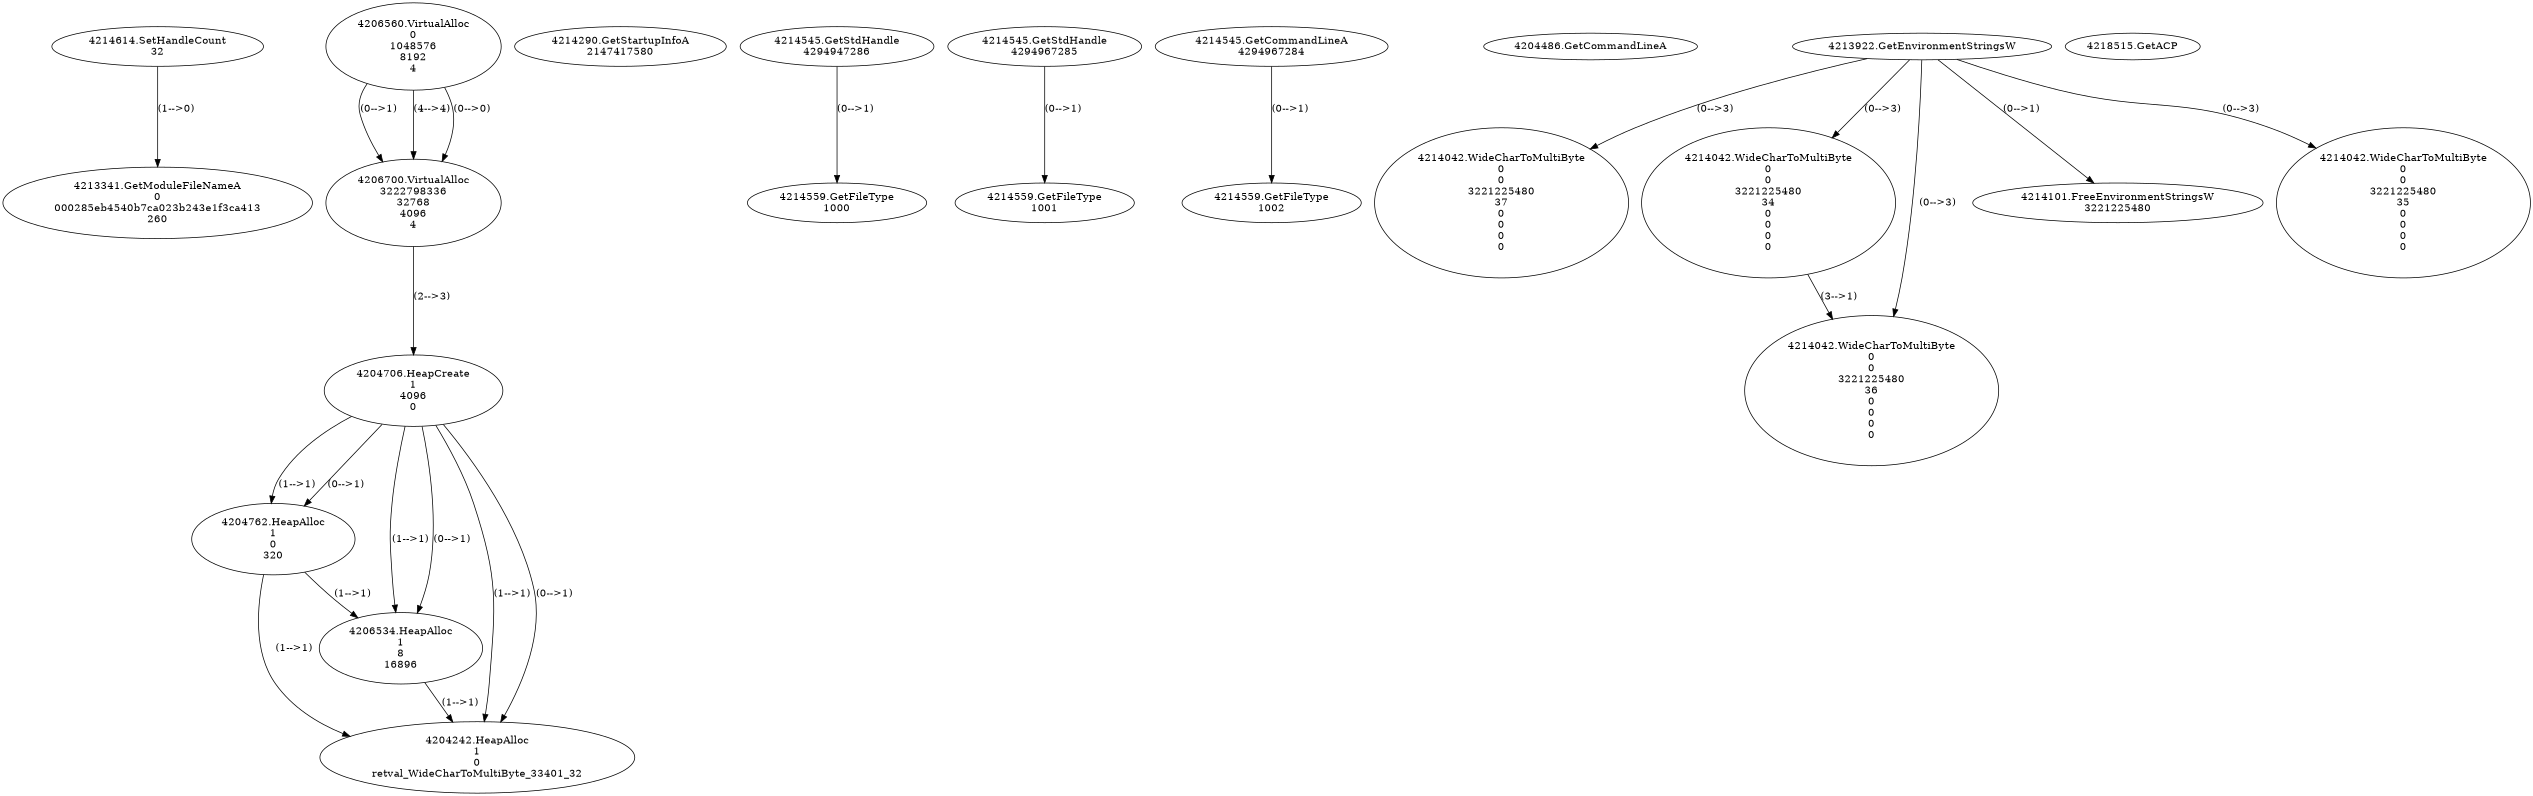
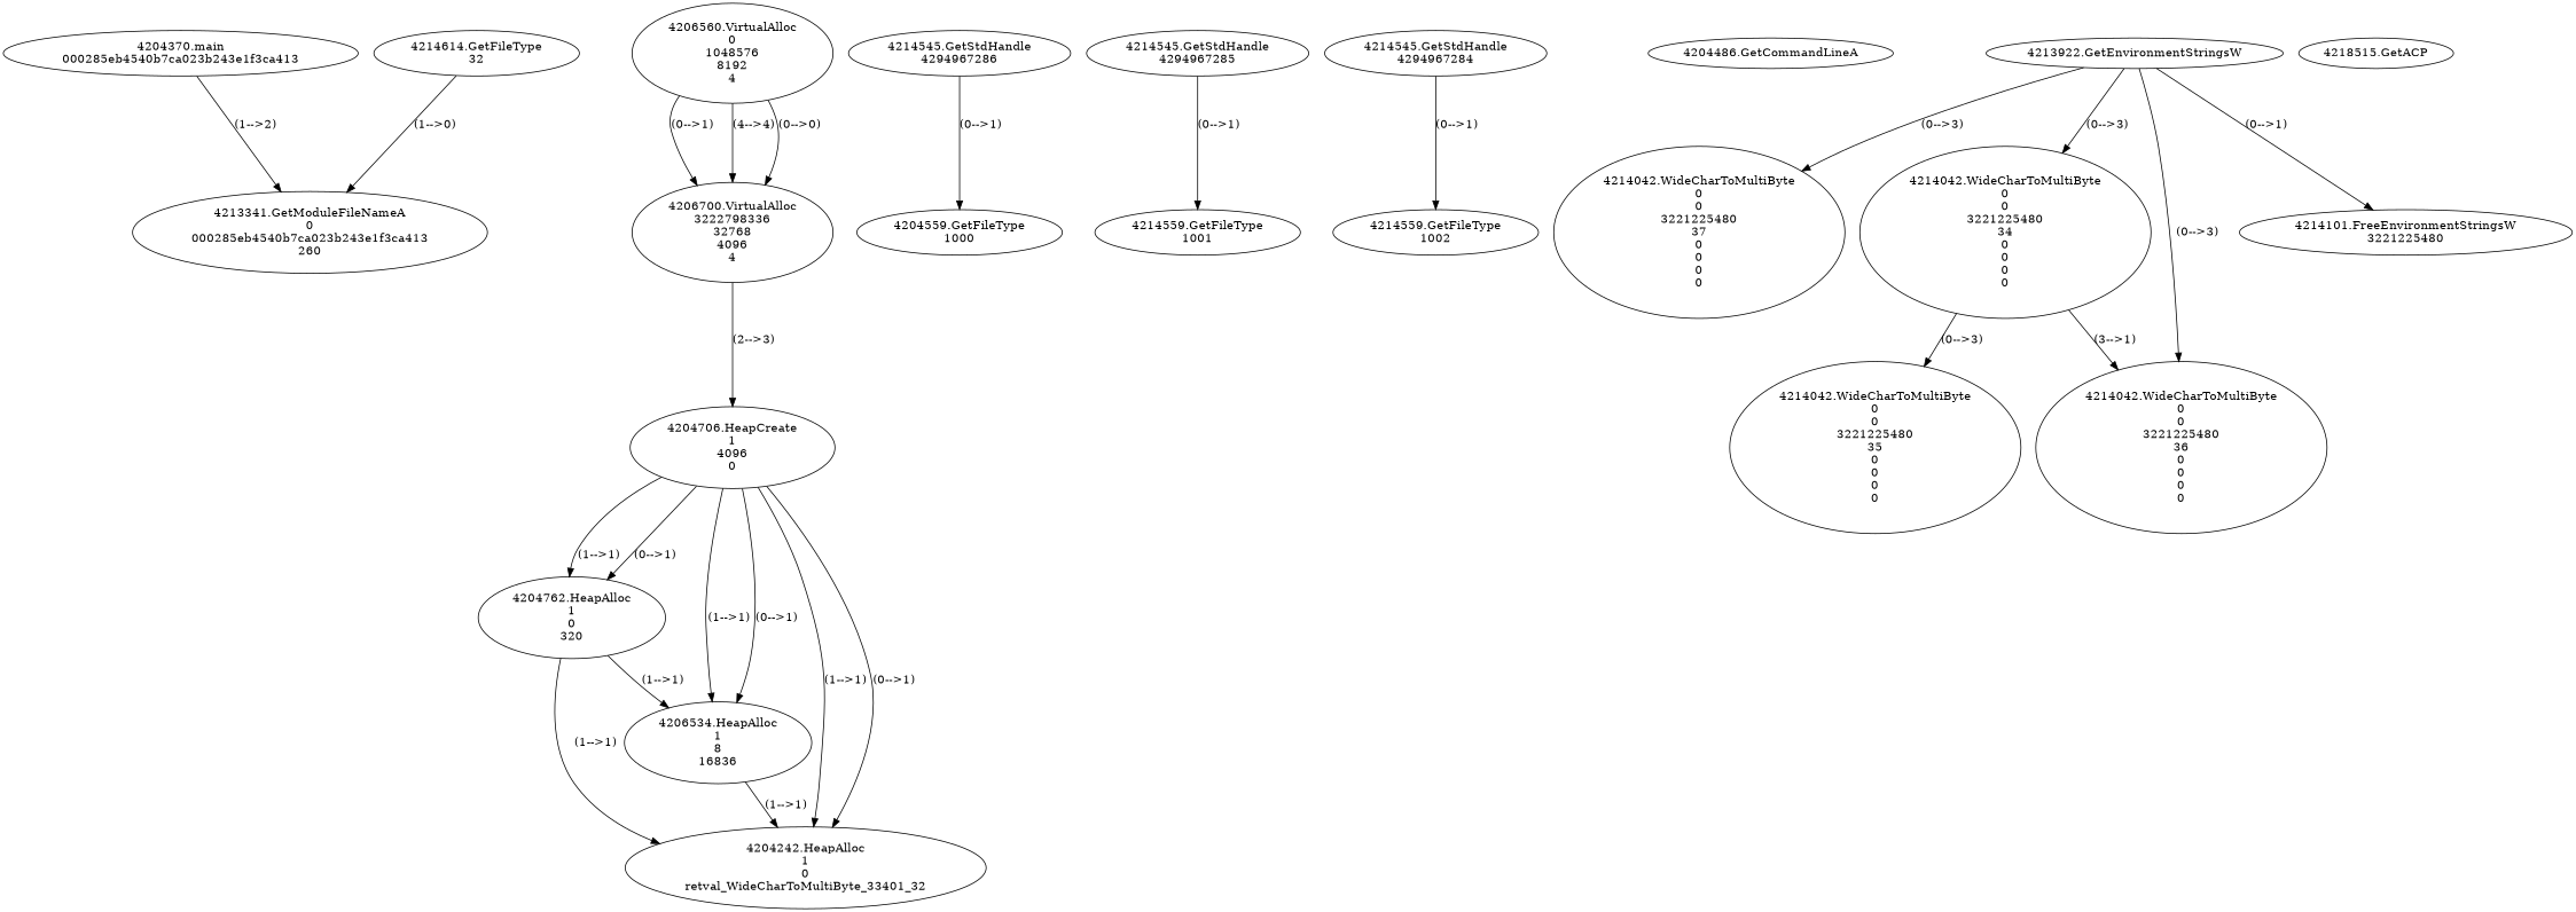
  digraph {
    fontname="DejaVu Serif"
    node [fontname="DejaVu Serif"]
    edge [fontname="DejaVu Serif"]
+   n1 [label="4204370.main\n000285eb4540b7ca023b243e1f3ca413"]
    n2 [label="4213341.GetModuleFileNameA\n0\n000285eb4540b7ca023b243e1f3ca413\n260"]
    n3 [label="4204706.HeapCreate\n1\n4096\n0"]
    n4 [label="4204762.HeapAlloc\n1\n0\n320"]
-   n5 [label="4206534.HeapAlloc\n1\n8\n16896"]
+   n5 [label="4206534.HeapAlloc\n1\n8\n16836"]
    n6 [label="4204242.HeapAlloc\n1\n0\nretval_WideCharToMultiByte_33401_32"]
    n7 [label="4206700.VirtualAlloc\n3222798336\n32768\n4096\n4"]
    n8 [label="4206560.VirtualAlloc\n0\n1048576\n8192\n4"]
-   n9 [label="4214290.GetStartupInfoA\n2147417580"]
-   n10 [label="4214545.GetStdHandle\n4294947286"]
-   n11 [label="4214559.GetFileType\n1000"]
+   n10 [label="4214545.GetStdHandle\n4294967286"]
+   n11 [label="4204559.GetFileType\n1000"]
    n12 [label="4214545.GetStdHandle\n4294967285"]
    n13 [label="4214559.GetFileType\n1001"]
-   n14 [label="4214545.GetCommandLineA\n4294967284"]
+   n14 [label="4214545.GetStdHandle\n4294967284"]
    n15 [label="4214559.GetFileType\n1002"]
-   n16 [label="4214614.SetHandleCount\n32"]
+   n16 [label="4214614.GetFileType\n32"]
    n17 [label="4204486.GetCommandLineA\n"]
    n18 [label="4213922.GetEnvironmentStringsW\n"]
    n19 [label="4214042.WideCharToMultiByte\n0\n0\n3221225480\n37\n0\n0\n0\n0"]
    n20 [label="4214042.WideCharToMultiByte\n0\n0\n3221225480\n34\n0\n0\n0\n0"]
    n21 [label="4214042.WideCharToMultiByte\n0\n0\n3221225480\n36\n0\n0\n0\n0"]
    n22 [label="4214101.FreeEnvironmentStringsW\n3221225480"]
    n23 [label="4214042.WideCharToMultiByte\n0\n0\n3221225480\n35\n0\n0\n0\n0"]
    n24 [label="4218515.GetACP\n"]
+   n1 -> n2 [label="(1-->2)"]
    n3 -> n4 [label="(1-->1)"]
    n3 -> n4 [label="(0-->1)"]
    n3 -> n5 [label="(1-->1)"]
    n3 -> n5 [label="(0-->1)"]
    n3 -> n6 [label="(1-->1)"]
    n3 -> n6 [label="(0-->1)"]
    n4 -> n5 [label="(1-->1)"]
    n4 -> n6 [label="(1-->1)"]
    n5 -> n6 [label="(1-->1)"]
    n7 -> n3 [label="(2-->3)"]
    n8 -> n7 [label="(0-->1)"]
    n8 -> n7 [label="(4-->4)"]
    n8 -> n7 [label="(0-->0)"]
    n10 -> n11 [label="(0-->1)"]
    n12 -> n13 [label="(0-->1)"]
    n14 -> n15 [label="(0-->1)"]
    n16 -> n2 [label="(1-->0)"]
    n18 -> n19 [label="(0-->3)"]
    n18 -> n20 [label="(0-->3)"]
    n18 -> n21 [label="(0-->3)"]
    n18 -> n22 [label="(0-->1)"]
-   n18 -> n23 [label="(0-->3)"]
+   n20 -> n23 [label="(0-->3)"]
    n20 -> n21 [label="(3-->1)"]
  }
